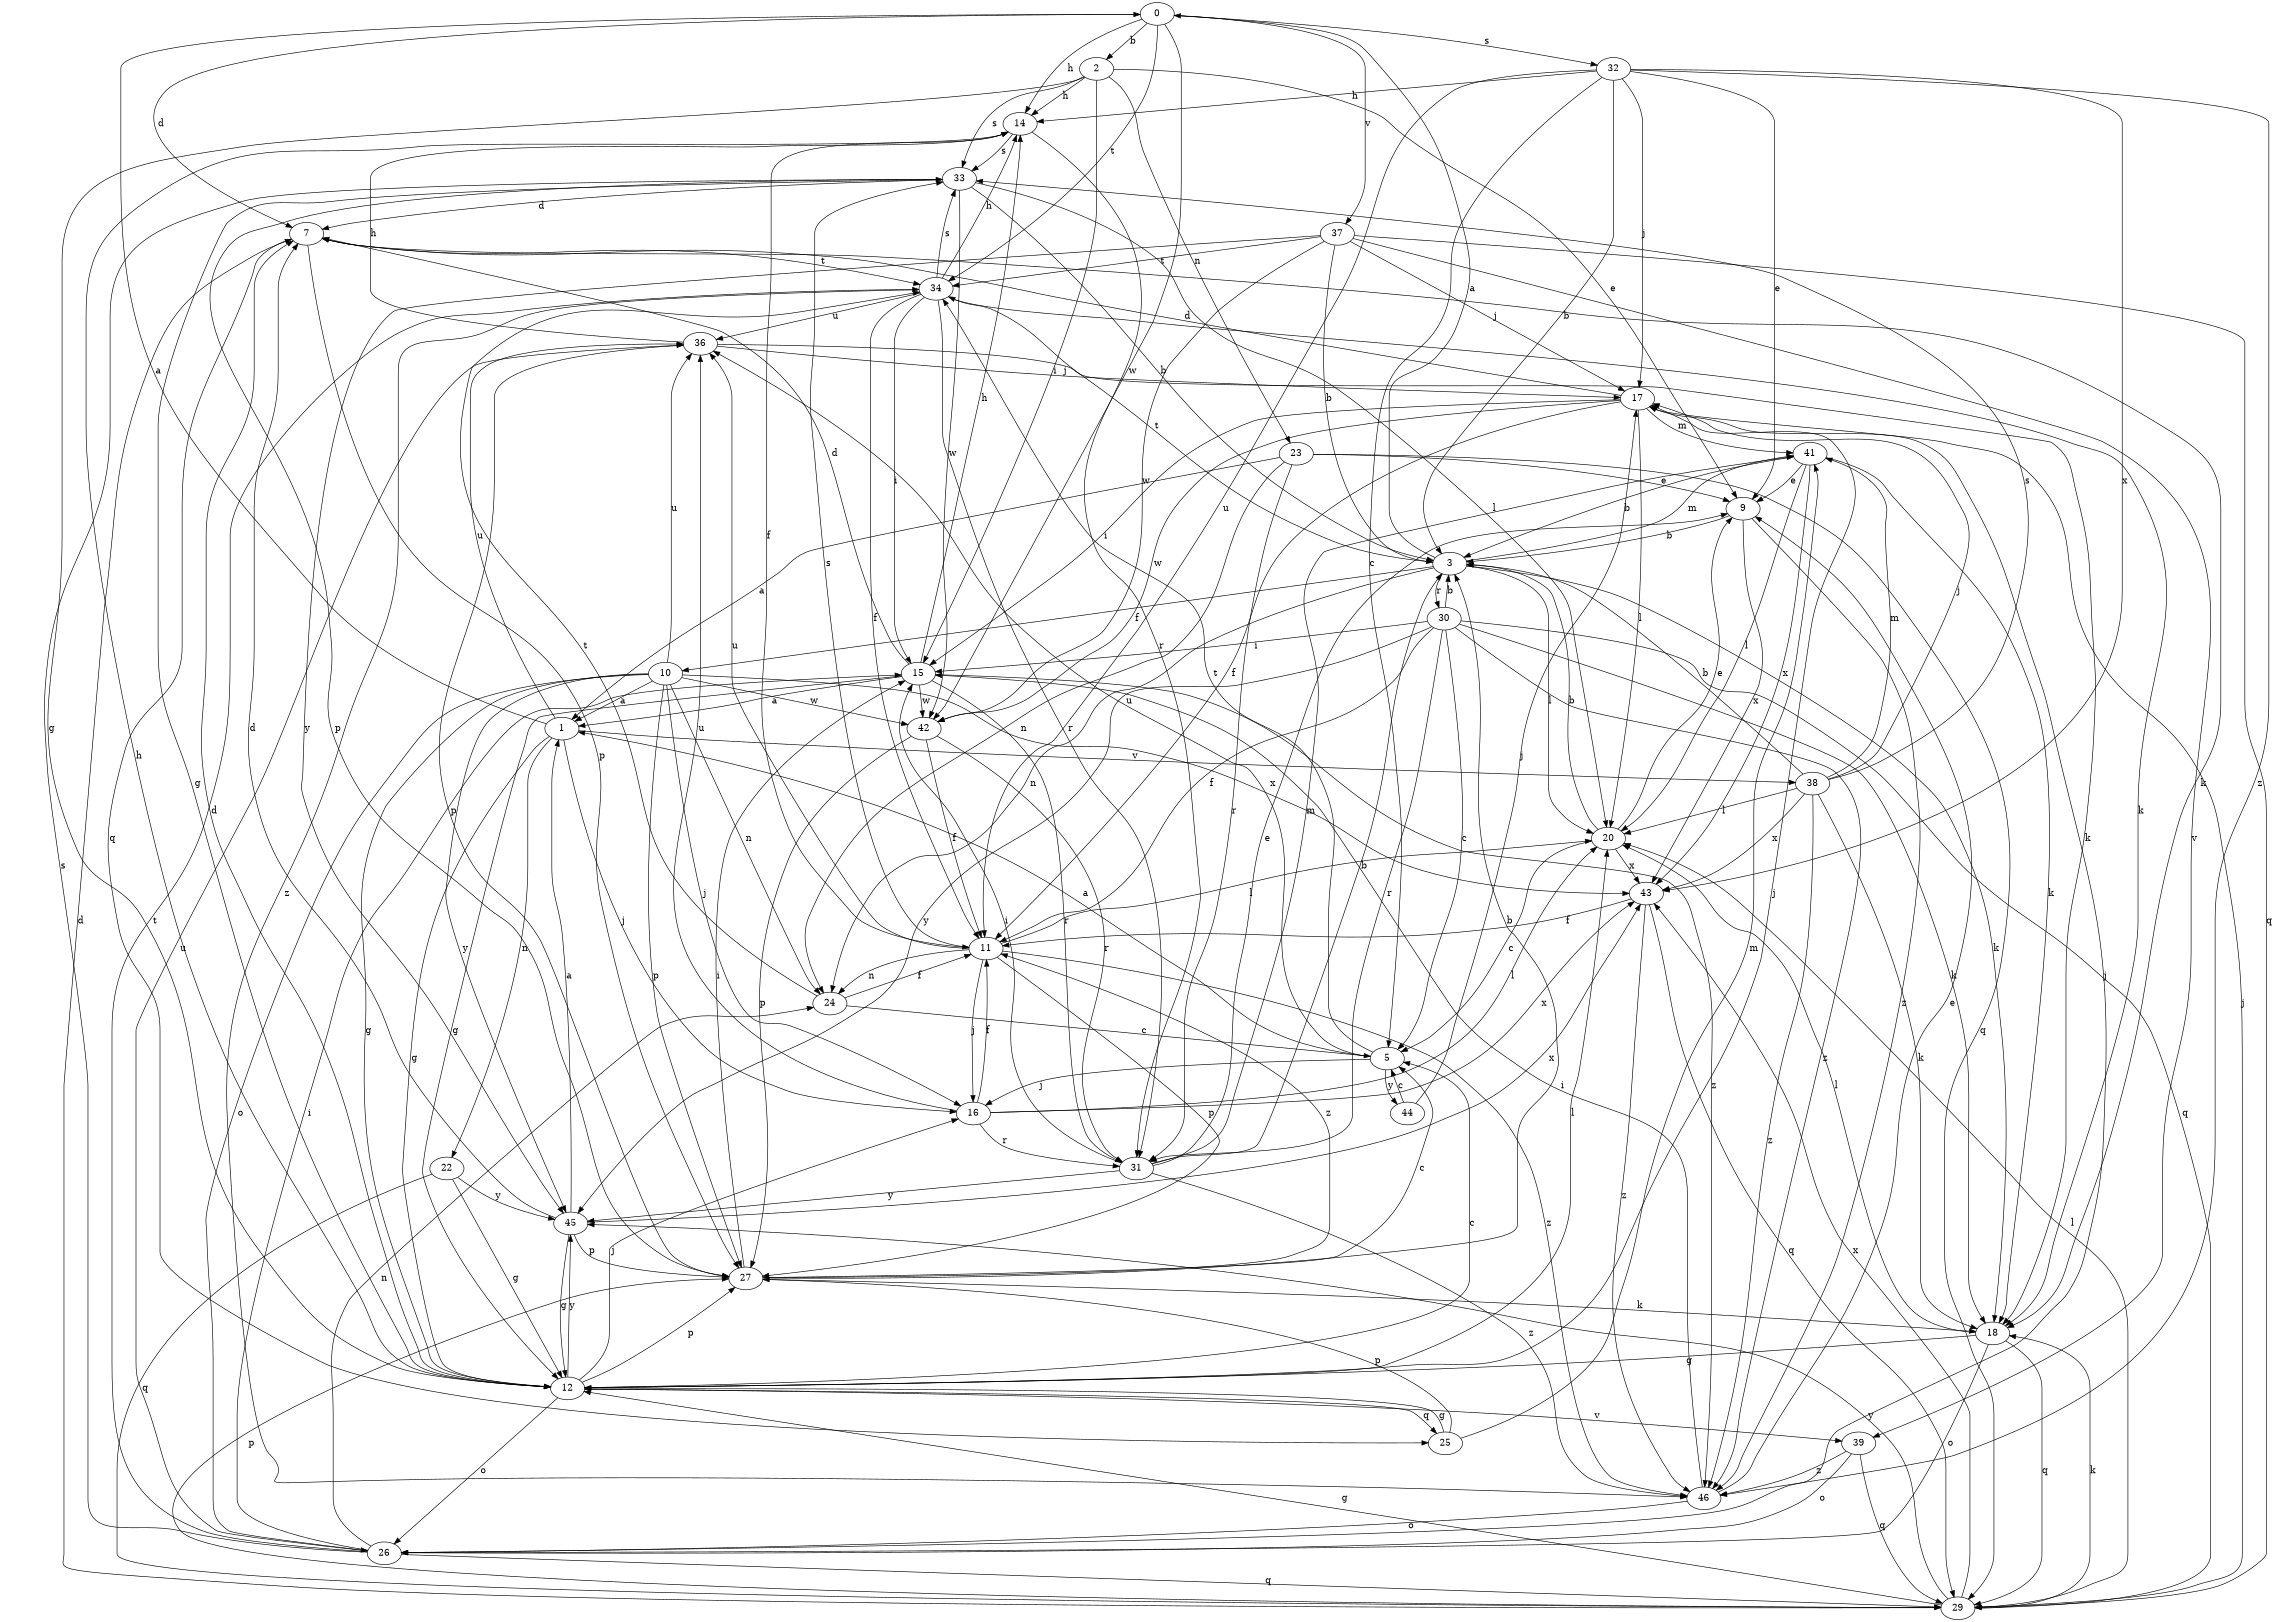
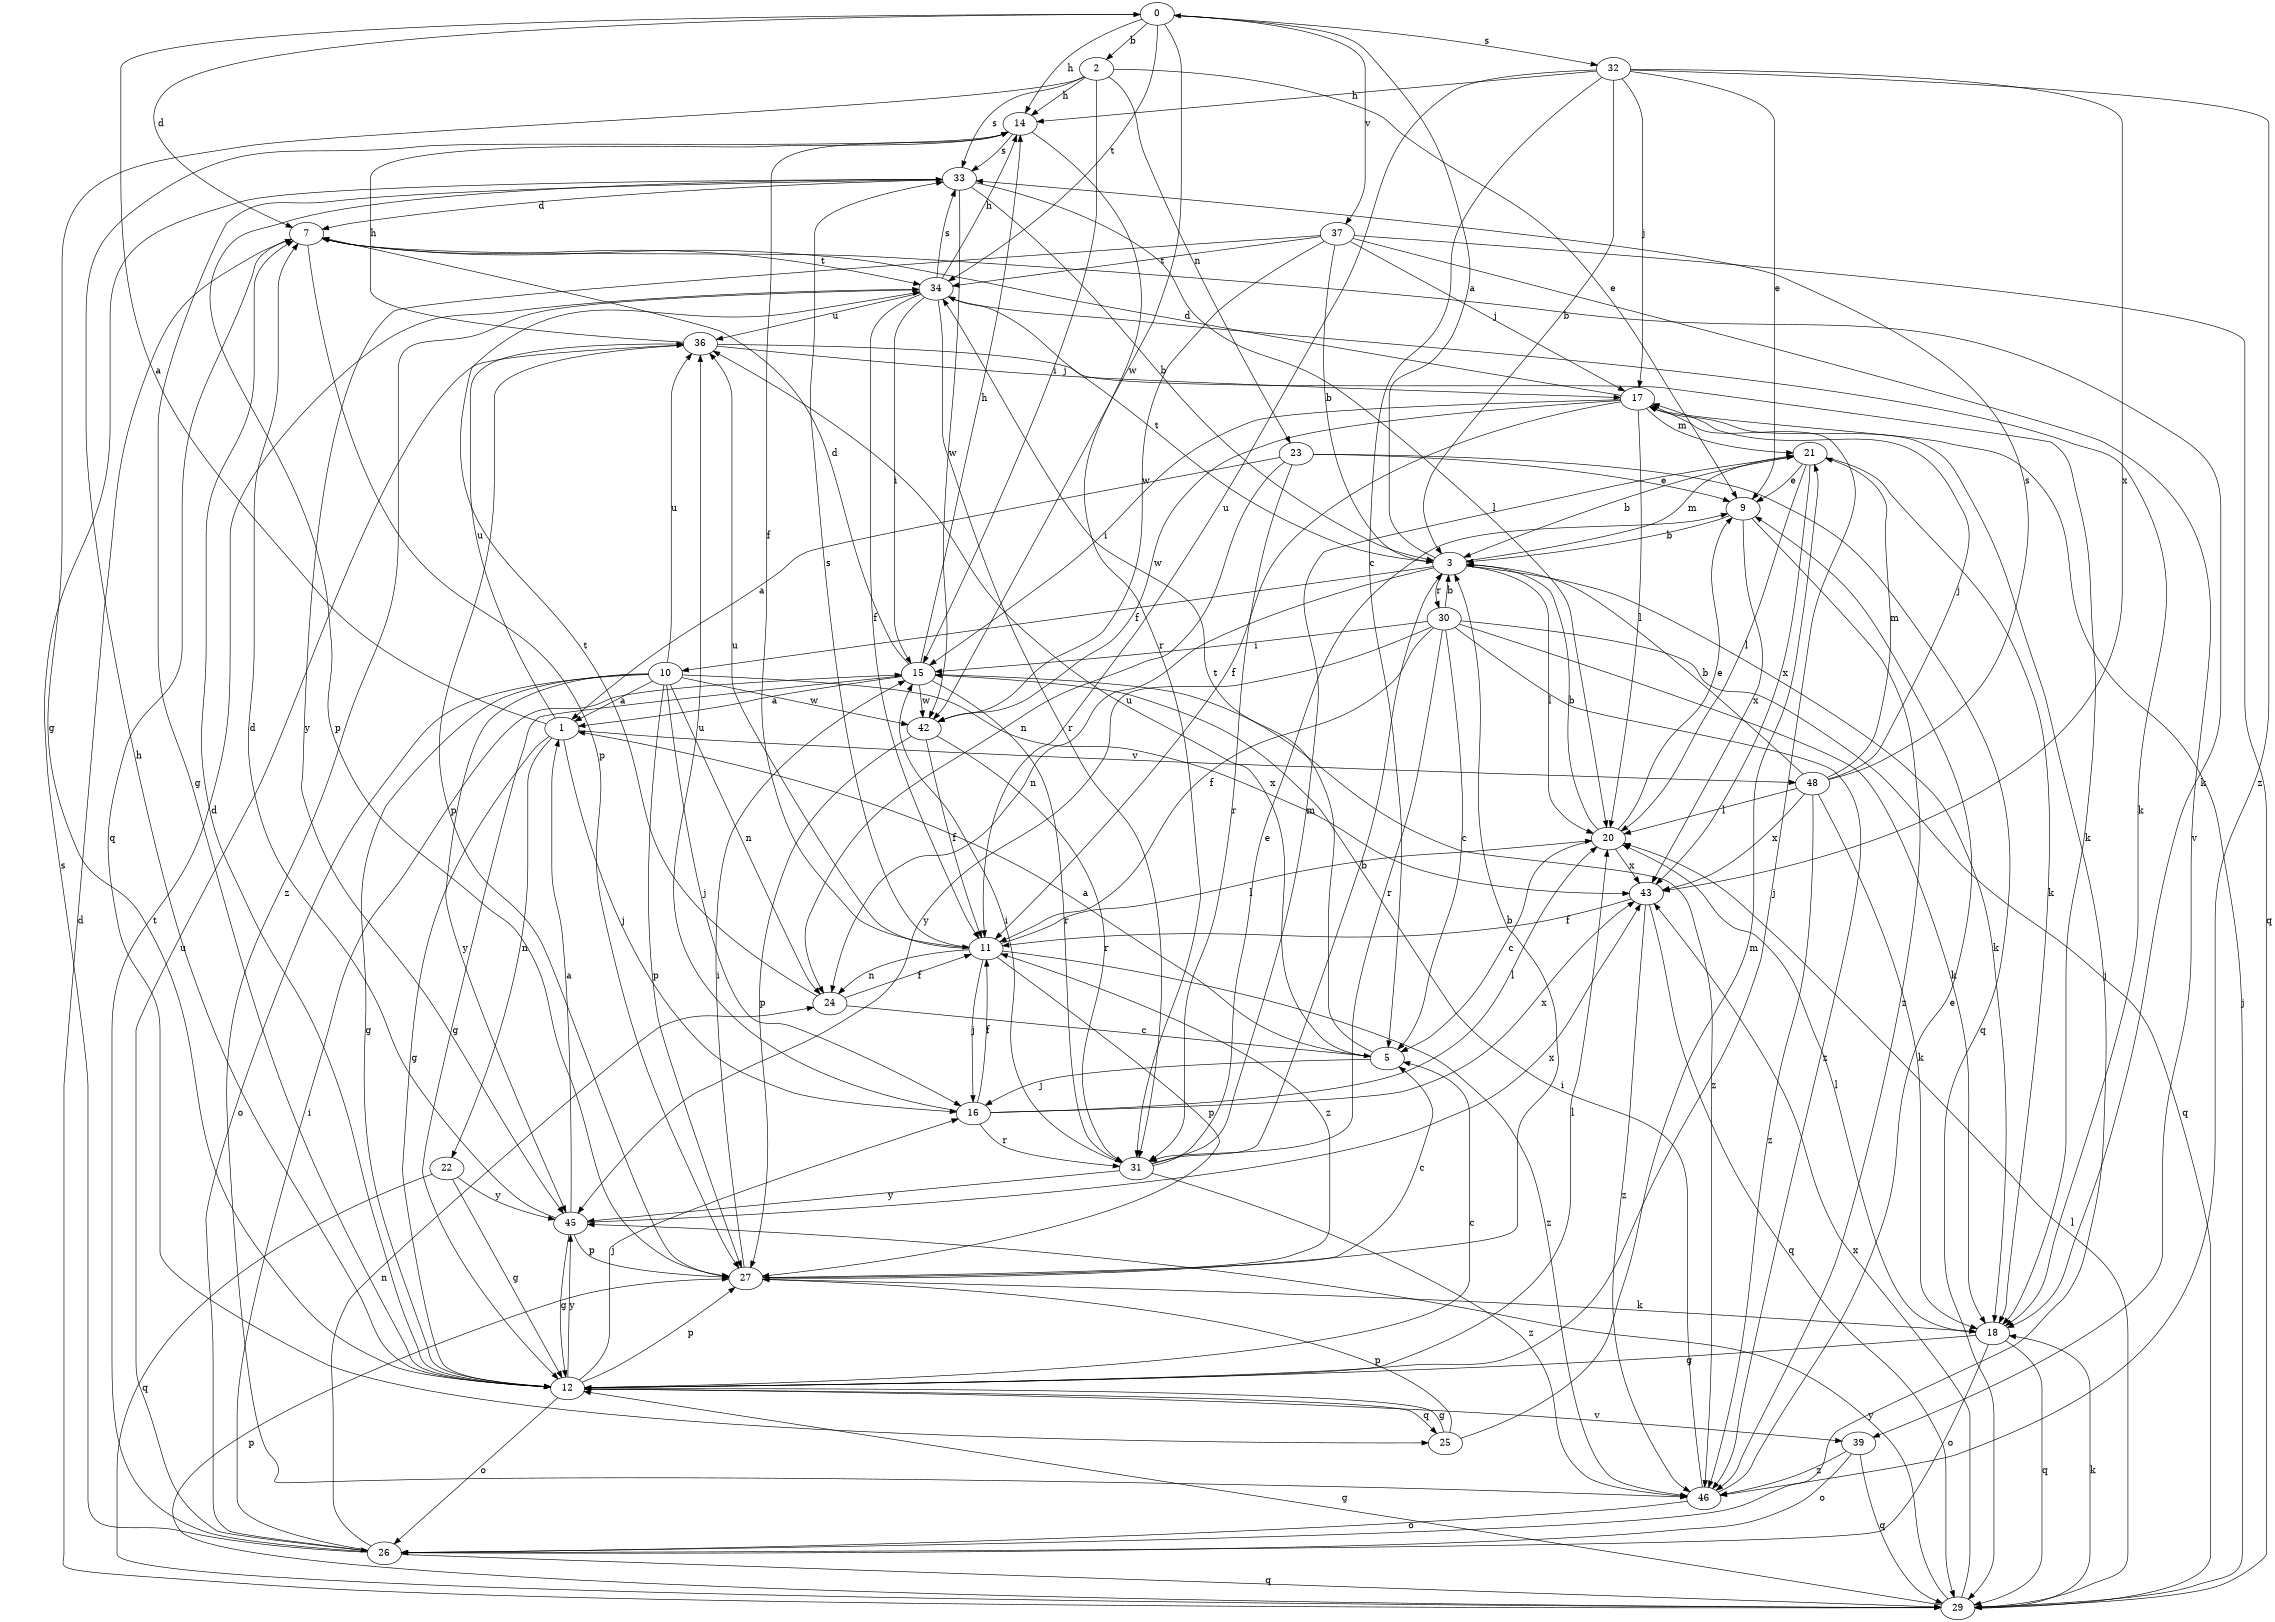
  strict digraph {
    0
    2
    7
    14
    32
    34
    37
    42
    12
    9
    15
    23
    33
    18
    n15 [label=25]
    27
    11
    31
    3
    5
    43
    46
    17
    36
    45
    39
    29
    1
    16
    22
-   38
+   38 [label=48]
    20
    26
-   21 [label=41]
+   21
    24
    10
    30
-   44
    0 -> 2 [label=b]
    0 -> 7 [label=d]
    0 -> 14 [label=h]
    0 -> 32 [label=s]
    0 -> 34 [label=t]
    0 -> 37 [label=v]
    0 -> 42 [label=w]
    2 -> 14 [label=h]
    2 -> 12 [label=g]
    2 -> 9 [label=e]
    2 -> 15 [label=i]
    2 -> 23 [label=n]
    2 -> 33 [label=s]
    7 -> 34 [label=t]
    7 -> 18 [label=k]
    7 -> n15 [label=q]
    7 -> 27 [label=p]
    14 -> 33 [label=s]
    14 -> 11 [label=f]
    14 -> 31 [label=r]
    32 -> 14 [label=h]
    32 -> 9 [label=e]
    32 -> 11 [label=u]
    32 -> 3 [label=b]
    32 -> 5 [label=c]
    32 -> 43 [label=x]
    32 -> 46 [label=z]
    32 -> 17 [label=j]
    34 -> 14 [label=h]
    34 -> 15 [label=i]
    34 -> 33 [label=s]
    34 -> 18 [label=k]
    34 -> 11 [label=f]
    34 -> 31 [label=r]
    34 -> 46 [label=z]
    34 -> 36 [label=u]
    37 -> 34 [label=t]
    37 -> 42 [label=w]
    37 -> 3 [label=b]
    37 -> 17 [label=j]
    37 -> 45 [label=y]
    37 -> 39 [label=v]
    37 -> 29 [label=q]
    42 -> 27 [label=p]
    42 -> 11 [label=f]
    42 -> 31 [label=r]
    12 -> 7 [label=d]
    12 -> 14 [label=h]
    12 -> n15 [label=q]
    12 -> 27 [label=p]
    12 -> 5 [label=c]
    12 -> 17 [label=j]
    12 -> 45 [label=y]
    12 -> 39 [label=v]
    12 -> 16 [label=j]
    12 -> 20 [label=l]
    12 -> 26 [label=o]
    9 -> 3 [label=b]
    9 -> 43 [label=x]
    9 -> 46 [label=z]
    15 -> 7 [label=d]
    15 -> 14 [label=h]
    15 -> 42 [label=w]
    15 -> 12 [label=g]
    15 -> 31 [label=r]
    15 -> 46 [label=z]
    15 -> 1 [label=a]
    23 -> 9 [label=e]
    23 -> 31 [label=r]
    23 -> 29 [label=q]
    23 -> 1 [label=a]
    23 -> 24 [label=n]
    33 -> 7 [label=d]
    33 -> 42 [label=w]
    33 -> 12 [label=g]
    33 -> 27 [label=p]
    33 -> 3 [label=b]
    33 -> 20 [label=l]
    18 -> 12 [label=g]
    18 -> 29 [label=q]
    18 -> 20 [label=l]
    18 -> 26 [label=o]
    n15 -> 12 [label=g]
    n15 -> 27 [label=p]
    n15 -> 21 [label=m]
    27 -> 15 [label=i]
    27 -> 18 [label=k]
    27 -> 11 [label=z]
    27 -> 3 [label=b]
    27 -> 5 [label=c]
    11 -> 33 [label=s]
    11 -> 27 [label=p]
    11 -> 46 [label=z]
    11 -> 36 [label=u]
    11 -> 16 [label=j]
    11 -> 20 [label=l]
    11 -> 24 [label=n]
    31 -> 9 [label=e]
    31 -> 15 [label=i]
    31 -> 3 [label=b]
    31 -> 46 [label=z]
    31 -> 45 [label=y]
    31 -> 21 [label=m]
    3 -> 0 [label=a]
    3 -> 34 [label=t]
    3 -> 18 [label=k]
    3 -> 20 [label=l]
    3 -> 21 [label=m]
    3 -> 24 [label=n]
    3 -> 10 [label=f]
    3 -> 30 [label=r]
    5 -> 34 [label=t]
    5 -> 36 [label=u]
    5 -> 1 [label=a]
    5 -> 16 [label=j]
-   5 -> 44 [label=y]
    43 -> 11 [label=f]
    43 -> 46 [label=z]
    43 -> 29 [label=q]
    46 -> 9 [label=e]
    46 -> 15 [label=i]
    46 -> 26 [label=o]
    17 -> 7 [label=d]
    17 -> 42 [label=w]
    17 -> 15 [label=i]
    17 -> 11 [label=f]
    17 -> 20 [label=l]
    17 -> 21 [label=m]
    36 -> 14 [label=h]
    36 -> 18 [label=k]
    36 -> 27 [label=p]
    36 -> 17 [label=j]
    45 -> 7 [label=d]
    45 -> 12 [label=g]
    45 -> 27 [label=p]
    45 -> 43 [label=x]
    45 -> 1 [label=a]
    39 -> 46 [label=z]
    39 -> 29 [label=q]
    39 -> 26 [label=o]
    29 -> 7 [label=d]
    29 -> 12 [label=g]
    29 -> 18 [label=k]
    29 -> 27 [label=p]
    29 -> 43 [label=x]
    29 -> 17 [label=j]
    29 -> 45 [label=y]
    29 -> 20 [label=l]
    1 -> 0 [label=a]
    1 -> 12 [label=g]
    1 -> 36 [label=u]
    1 -> 16 [label=j]
    1 -> 22 [label=n]
    1 -> 38 [label=v]
    16 -> 11 [label=f]
    16 -> 31 [label=r]
    16 -> 43 [label=x]
    16 -> 36 [label=u]
    16 -> 20 [label=l]
    22 -> 12 [label=g]
    22 -> 45 [label=y]
    22 -> 29 [label=q]
    38 -> 33 [label=s]
    38 -> 18 [label=k]
    38 -> 3 [label=b]
    38 -> 43 [label=x]
    38 -> 46 [label=z]
    38 -> 17 [label=j]
    38 -> 20 [label=l]
    38 -> 21 [label=m]
    20 -> 9 [label=e]
    20 -> 3 [label=b]
    20 -> 5 [label=c]
    20 -> 43 [label=x]
    26 -> 34 [label=t]
    26 -> 15 [label=i]
    26 -> 33 [label=s]
    26 -> 17 [label=j]
    26 -> 36 [label=u]
    26 -> 29 [label=q]
    26 -> 24 [label=n]
    21 -> 9 [label=e]
    21 -> 18 [label=k]
    21 -> 3 [label=b]
    21 -> 43 [label=x]
    21 -> 20 [label=l]
    24 -> 34 [label=t]
    24 -> 11 [label=f]
    24 -> 5 [label=c]
    10 -> 42 [label=w]
    10 -> 12 [label=g]
    10 -> 27 [label=p]
    10 -> 43 [label=x]
    10 -> 36 [label=u]
    10 -> 45 [label=y]
    10 -> 1 [label=a]
    10 -> 16 [label=j]
    10 -> 26 [label=o]
    10 -> 24 [label=n]
    30 -> 15 [label=i]
    30 -> 18 [label=k]
    30 -> 11 [label=f]
    30 -> 31 [label=r]
    30 -> 3 [label=b]
    30 -> 5 [label=c]
    30 -> 46 [label=z]
    30 -> 45 [label=y]
    30 -> 29 [label=q]
-   44 -> 5 [label=c]
-   44 -> 17 [label=j]
  }
